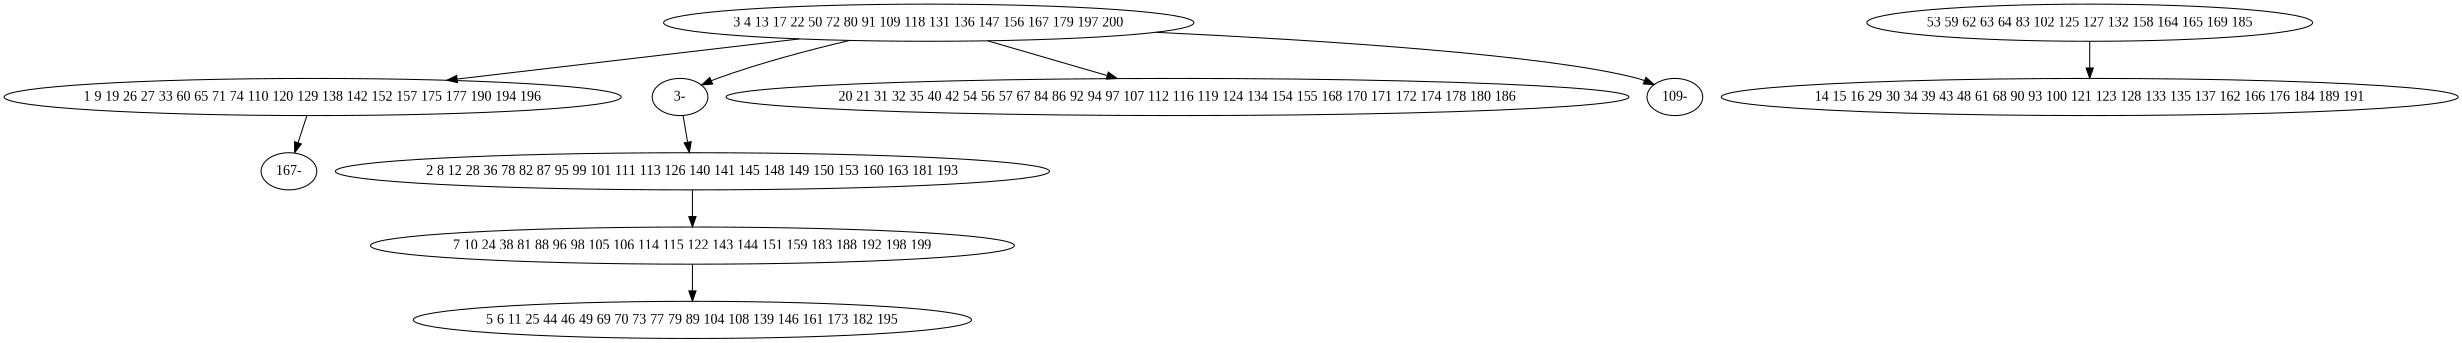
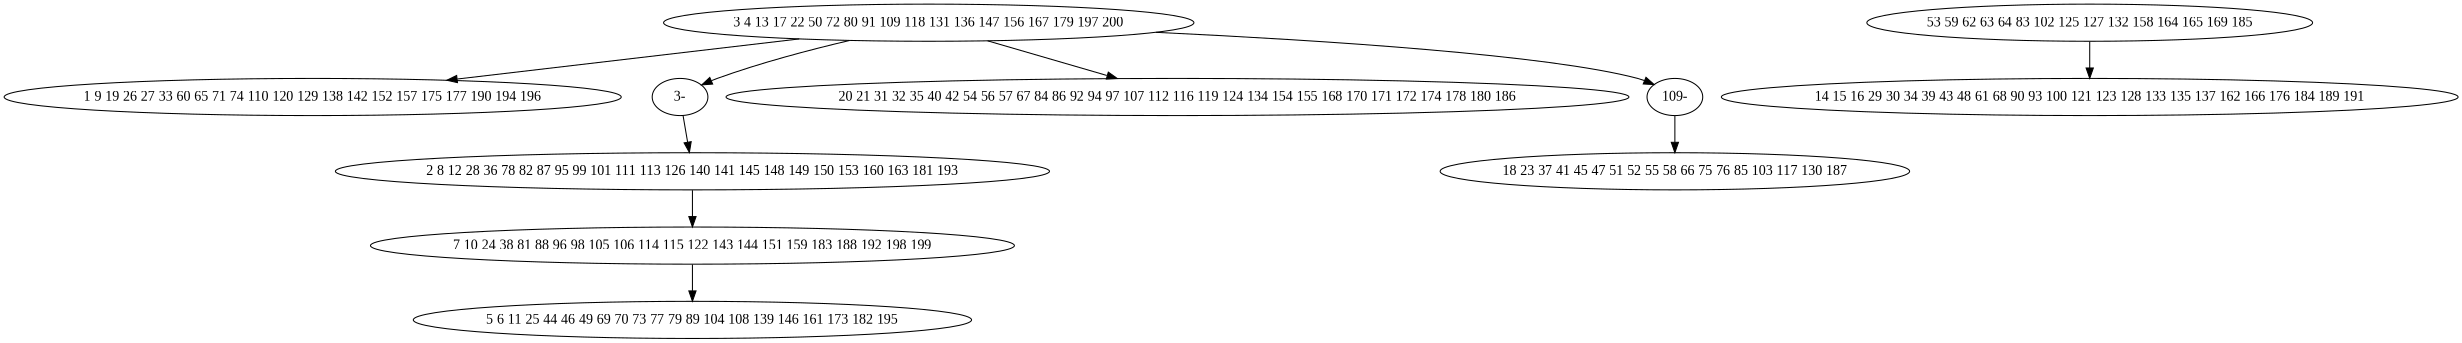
  digraph {
    fontname="Liberation Serif"
    node [fontname="Liberation Serif"]
    edge [fontname="Liberation Serif"]
    n1 [label="3 4 13 17 22 50 72 80 91 109 118 131 136 147 156 167 179 197 200"]
    n2 [label="1 9 19 26 27 33 60 65 71 74 110 120 129 138 142 152 157 175 177 190 194 196"]
    n3 [label="3-"]
    n4 [label="20 21 31 32 35 40 42 54 56 57 67 84 86 92 94 97 107 112 116 119 124 134 154 155 168 170 171 172 174 178 180 186"]
    n5 [label="109-"]
-   n6 [label="167-"]
    n7 [label="2 8 12 28 36 78 82 87 95 99 101 111 113 126 140 141 145 148 149 150 153 160 163 181 193"]
+   n8 [label="18 23 37 41 45 47 51 52 55 58 66 75 76 85 103 117 130 187"]
    n9 [label="7 10 24 38 81 88 96 98 105 106 114 115 122 143 144 151 159 183 188 192 198 199"]
    n10 [label="5 6 11 25 44 46 49 69 70 73 77 79 89 104 108 139 146 161 173 182 195"]
    n11 [label="53 59 62 63 64 83 102 125 127 132 158 164 165 169 185"]
    n12 [label="14 15 16 29 30 34 39 43 48 61 68 90 93 100 121 123 128 133 135 137 162 166 176 184 189 191"]
    n1 -> n2
    n1 -> n3
    n1 -> n4
    n1 -> n5
-   n2 -> n6
    n3 -> n7
+   n5 -> n8
    n7 -> n9
    n9 -> n10
    n11 -> n12
  }
